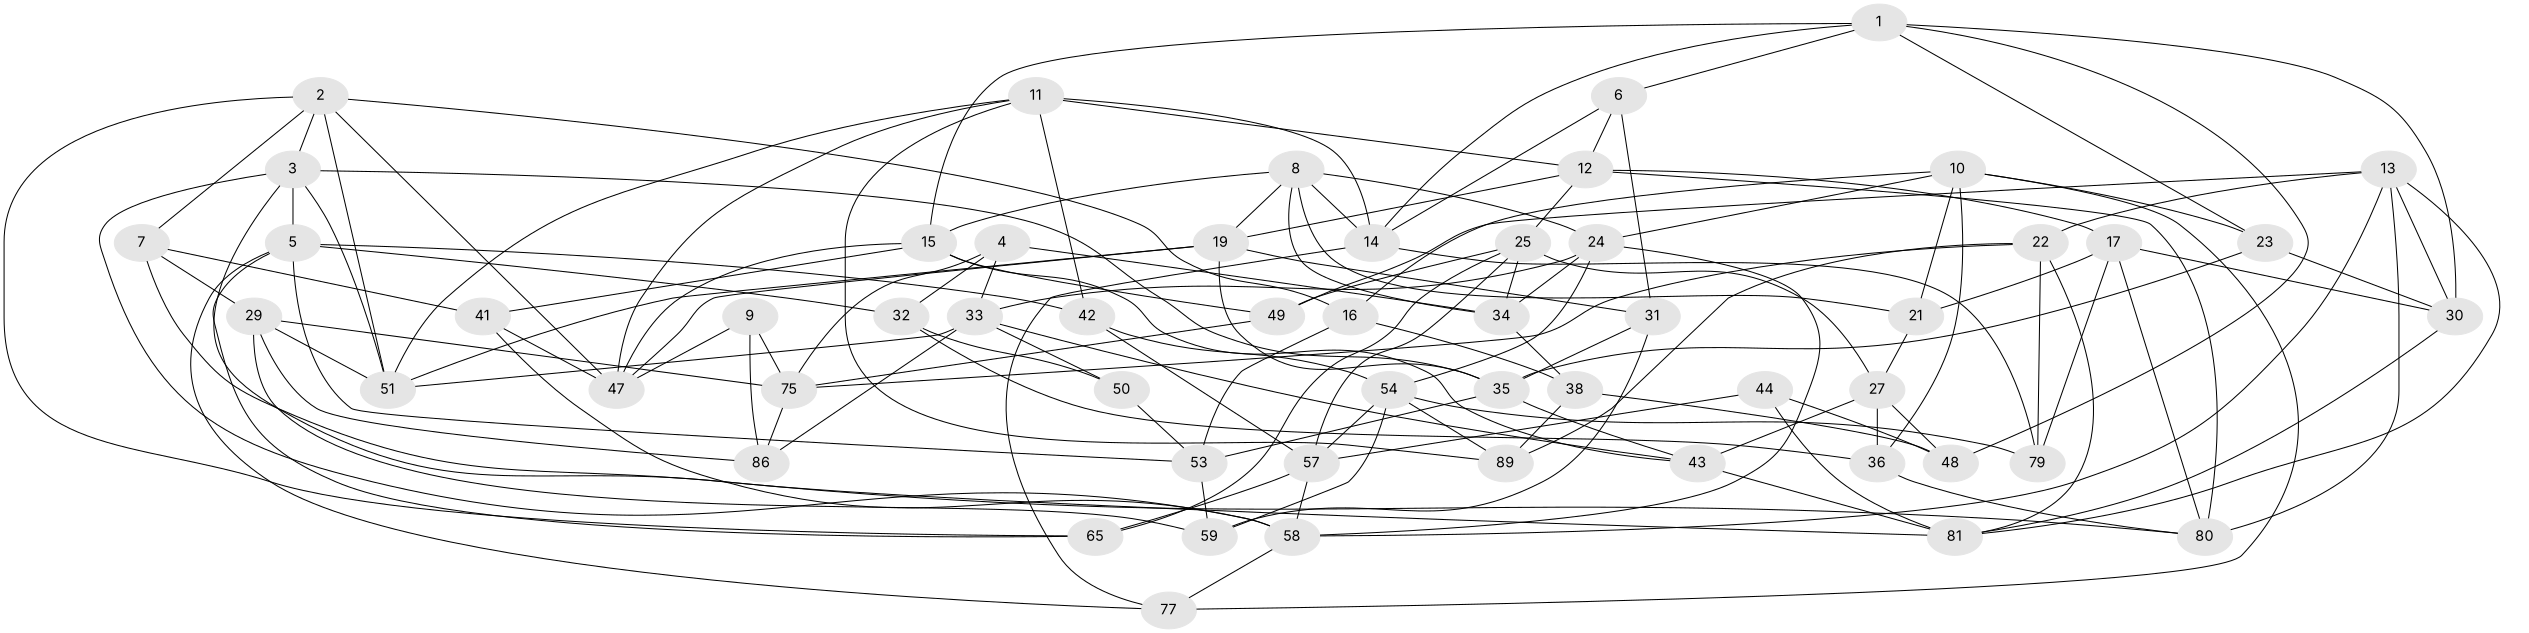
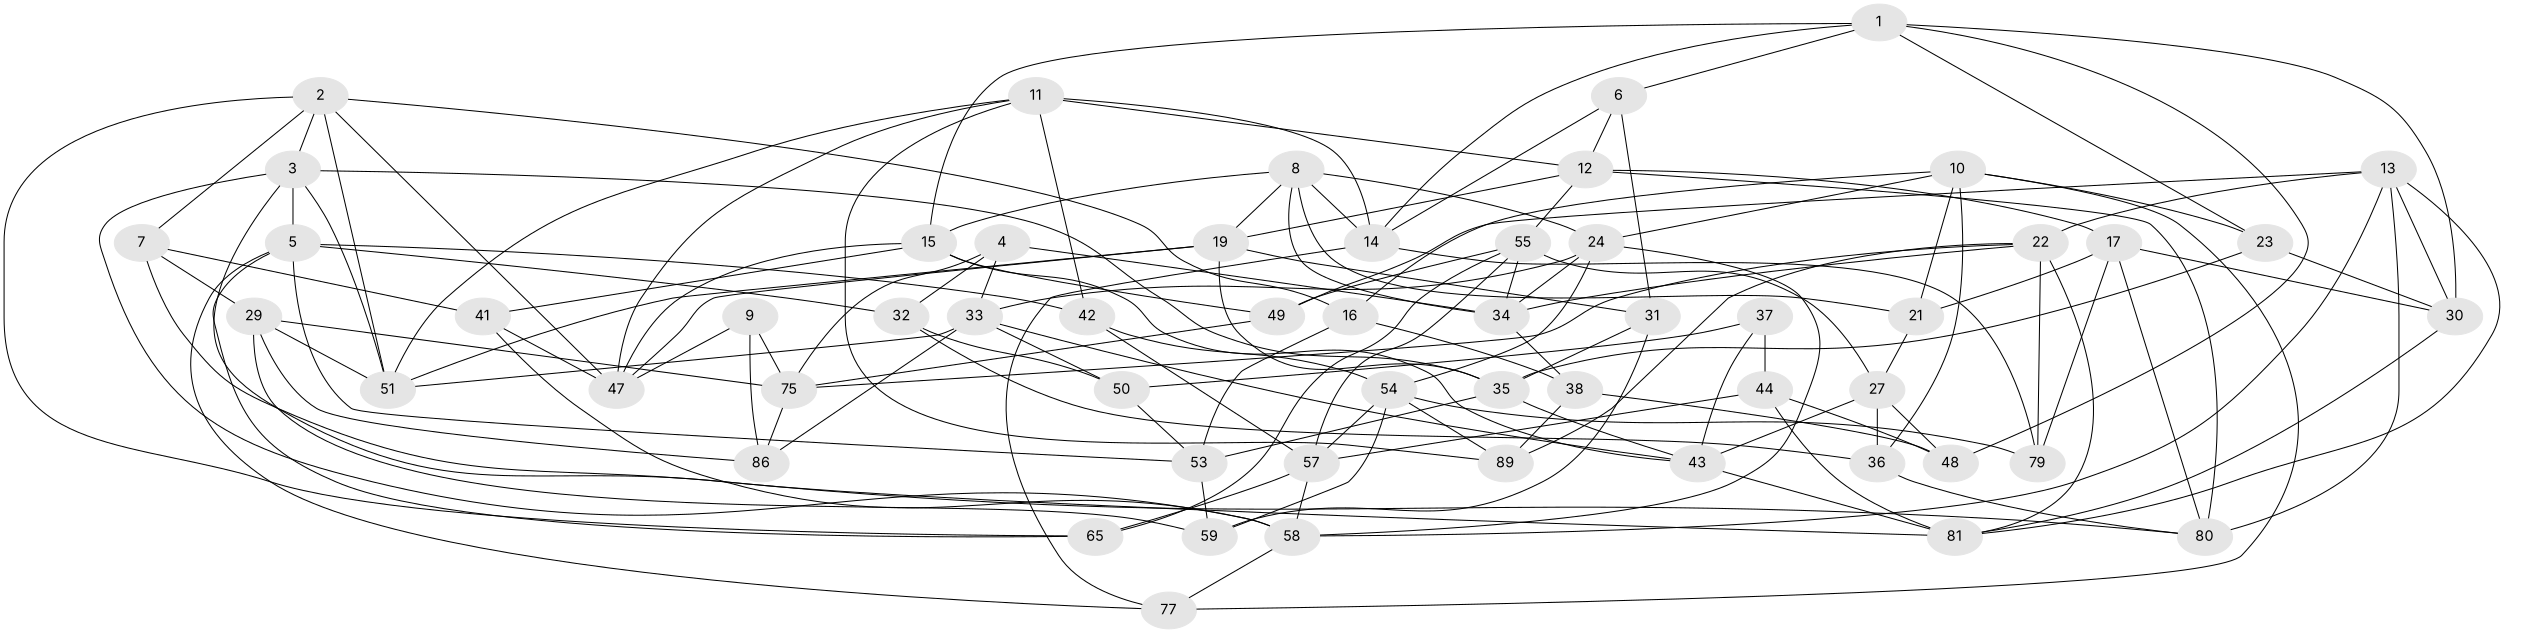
  graph {
    fontname=Inter
    node [color=gray90 fontname=Inter style=filled]
    edge [fontname=Inter]
    1 [super="+90"]
    6
    14 [super="+88"]
    15 [super="+74"]
    30 [super="+72"]
    48 [super="+62"]
    23
    12 [super="+69"]
    31
    77
    79
    47 [super="+76"]
    41
    49
    43 [super="+64"]
    29 [super="+71"]
    51 [super="+82"]
    75 [super="+84"]
    86
    59
    81 [super="+91"]
    2 [super="+26"]
    3 [super="+40"]
    7
    16 [super="+45"]
    65
    5 [super="+28"]
    35 [super="+60"]
    58 [super="+67"]
    80 [super="+83"]
    53 [super="+73"]
    38 [super="+61"]
    32
    42
    4
    33 [super="+55"]
    34 [super="+63"]
    36
    50
    54 [super="+87"]
    57 [super="+66"]
    19 [super="+78"]
    17 [super="+18"]
-   25 [super="+85"]
+   25 [super="+85" label=55]
    8 [super="+56"]
    21
    24 [super="+39"]
    27 [super="+46"]
    9
+   37
    44
    10 [super="+52"]
    11 [super="+68"]
    89
    13 [super="+20"]
    22 [super="+70"]
    1 -- 6
    1 -- 14
    1 -- 15
    1 -- 30
    1 -- 48
    1 -- 23
    6 -- 14
    6 -- 12
    6 -- 31
    14 -- 77
    14 -- 79
    15 -- 47
    15 -- 41
    15 -- 49
    15 -- 43
    30 -- 81
    23 -- 30 [weight=2]
    23 -- 35
    12 -- 80
    12 -- 19
    12 -- 17
    12 -- 25
    31 -- 59
    31 -- 35
    41 -- 47
    41 -- 58
    49 -- 75
    43 -- 81
    29 -- 51
    29 -- 75
    29 -- 86
    29 -- 59
    75 -- 86
    2 -- 47
    2 -- 51
    2 -- 3
    2 -- 7
    2 -- 16
    2 -- 65
    3 -- 51
    3 -- 81
    3 -- 5
    3 -- 35
    3 -- 58
    7 -- 41
    7 -- 29
    7 -- 80
    16 -- 53 [weight=2]
    16 -- 38 [weight=2]
    5 -- 77
    5 -- 65
    5 -- 53
    5 -- 32
    5 -- 42
    35 -- 43
    35 -- 53
    58 -- 77
    53 -- 59
    38 -- 48 [weight=2]
    38 -- 89
    32 -- 36
    32 -- 50
    42 -- 54
    42 -- 57
    4 -- 75
    4 -- 32
    4 -- 33
    4 -- 34
    33 -- 43
    33 -- 51
    33 -- 86
    33 -- 50
    34 -- 38
    36 -- 80
    50 -- 53
    54 -- 79
    54 -- 59
    54 -- 57
    54 -- 89
    57 -- 65
    57 -- 58
    19 -- 31
    19 -- 47
    19 -- 51
    19 -- 35
    17 -- 30
    17 -- 79
    17 -- 80 [weight=2]
    17 -- 21
    25 -- 49
    25 -- 65
    25 -- 34
    25 -- 57
    25 -- 27
    8 -- 14
    8 -- 15
    8 -- 34
    8 -- 19
    8 -- 21
    8 -- 24
    21 -- 27
    24 -- 58
    24 -- 33
    24 -- 34
    24 -- 54
    27 -- 48 [weight=2]
    27 -- 43
    27 -- 36
    9 -- 47
    9 -- 75
    9 -- 86
+   37 -- 43
+   37 -- 50
+   37 -- 44
    44 -- 48
    44 -- 81
    44 -- 57
    10 -- 23
    10 -- 77
    10 -- 16
    10 -- 36
    10 -- 21
    10 -- 24
    11 -- 14
    11 -- 12
    11 -- 47
    11 -- 51
    11 -- 42
    11 -- 89
    13 -- 30
    13 -- 49
    13 -- 81
    13 -- 58
    13 -- 80
    13 -- 22
    22 -- 79
    22 -- 75
    22 -- 81
+   22 -- 34
    22 -- 89
  }
